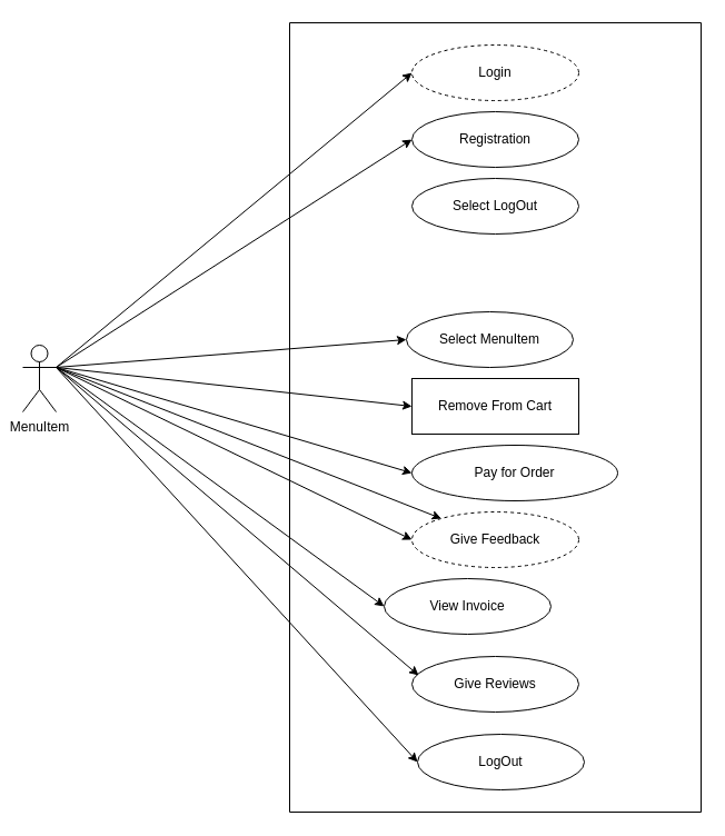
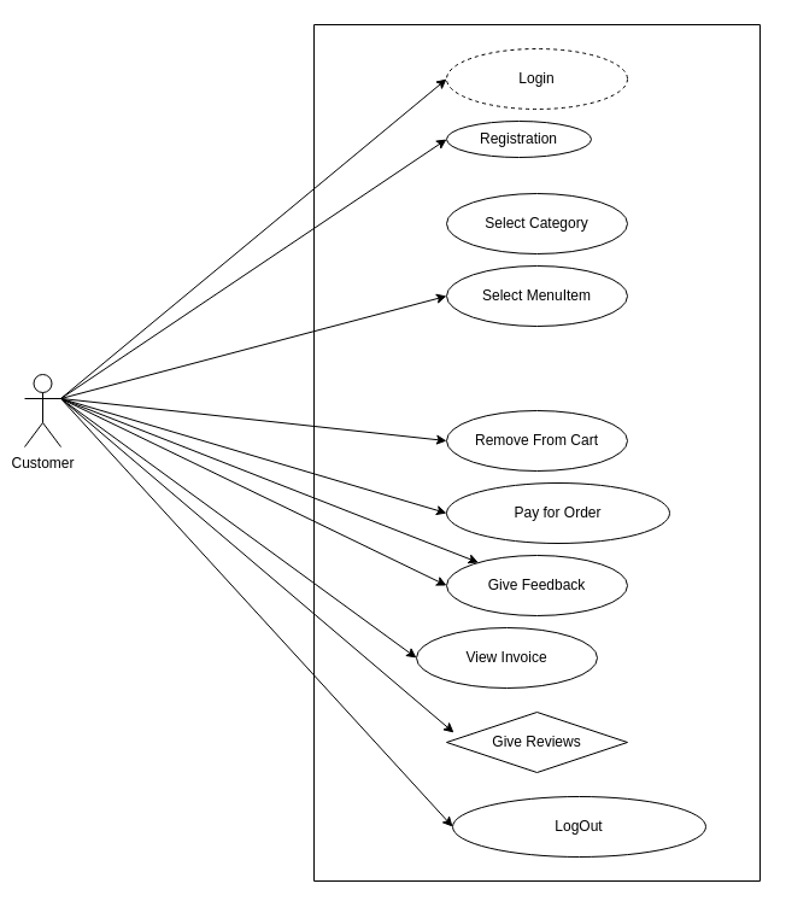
  <mxCell id="0" />
  <mxCell id="1" parent="0" />
- <mxCell id="2" value="MenuItem" style="shape=umlActor;verticalLabelPosition=bottom;verticalAlign=top;html=1;outlineConnect=0;" parent="1" vertex="1"><mxGeometry x="20" y="310" width="30" height="60" as="geometry" /></mxCell>
+ <mxCell id="2" value="Customer" style="shape=umlActor;verticalLabelPosition=bottom;verticalAlign=top;html=1;outlineConnect=0;" parent="1" vertex="1"><mxGeometry x="20" y="310" width="30" height="60" as="geometry" /></mxCell>
  <mxCell id="3" value="" style="verticalLabelPosition=bottom;verticalAlign=top;html=1;shape=mxgraph.basic.rect;fillColor2=none;strokeWidth=1;size=20;indent=5;" parent="1" vertex="1"><mxGeometry x="260" y="20" width="370" height="710" as="geometry" /></mxCell>
  <mxCell id="4" value="Login" style="ellipse;whiteSpace=wrap;html=1;dashed=1;" parent="1" vertex="1"><mxGeometry x="370" y="40" width="150" height="50" as="geometry" /></mxCell>
- <mxCell id="5" value="Registration" style="ellipse;whiteSpace=wrap;html=1;" parent="1" vertex="1"><mxGeometry x="370" y="100" width="150" height="50" as="geometry" /></mxCell>
+ <mxCell id="5" value="Registration" style="ellipse;whiteSpace=wrap;html=1;" parent="1" vertex="1"><mxGeometry x="370" y="100" width="120" height="30" as="geometry" /></mxCell>
  <mxCell id="6" value="Pay for Order" style="ellipse;whiteSpace=wrap;html=1;" parent="1" vertex="1"><mxGeometry x="370" y="400" width="185" height="50" as="geometry" /></mxCell>
- <mxCell id="7" value="Remove From Cart" style="whiteSpace=wrap;html=1;rounded=0;" parent="1" vertex="1"><mxGeometry x="370" y="340" width="150" height="50" as="geometry" /></mxCell>
- <mxCell id="8" value="Select MenuItem" style="ellipse;whiteSpace=wrap;html=1;" parent="1" vertex="1"><mxGeometry x="365" y="280" width="150" height="50" as="geometry" /></mxCell>
- <mxCell id="9" value="Select LogOut" style="ellipse;whiteSpace=wrap;html=1;" parent="1" vertex="1"><mxGeometry x="370" y="160" width="150" height="50" as="geometry" /></mxCell>
+ <mxCell id="7" value="Remove From Cart" style="ellipse;whiteSpace=wrap;html=1;" parent="1" vertex="1"><mxGeometry x="370" y="340" width="150" height="50" as="geometry" /></mxCell>
+ <mxCell id="8" value="Select MenuItem" style="ellipse;whiteSpace=wrap;html=1;" parent="1" vertex="1"><mxGeometry x="370" y="220" width="150" height="50" as="geometry" /></mxCell>
+ <mxCell id="9" value="Select Category" style="ellipse;whiteSpace=wrap;html=1;" parent="1" vertex="1"><mxGeometry x="370" y="160" width="150" height="50" as="geometry" /></mxCell>
  <mxCell id="10" value="" style="endArrow=classic;html=1;rounded=0;exitX=1;exitY=0.333;exitDx=0;exitDy=0;exitPerimeter=0;entryX=0;entryY=0.5;entryDx=0;entryDy=0;" parent="1" source="2" target="4" edge="1"><mxGeometry width="50" height="50" relative="1" as="geometry"><mxPoint x="350" y="320" as="sourcePoint" /><mxPoint x="400" y="270" as="targetPoint" /></mxGeometry></mxCell>
  <mxCell id="11" value="" style="endArrow=classic;html=1;rounded=0;exitX=1;exitY=0.333;exitDx=0;exitDy=0;exitPerimeter=0;entryX=0;entryY=0.5;entryDx=0;entryDy=0;" parent="1" source="2" target="5" edge="1"><mxGeometry width="50" height="50" relative="1" as="geometry"><mxPoint x="60" y="275" as="sourcePoint" /><mxPoint x="380" y="95" as="targetPoint" /></mxGeometry></mxCell>
  <mxCell id="12" value="" style="endArrow=classic;html=1;rounded=0;exitX=1;exitY=0.333;exitDx=0;exitDy=0;exitPerimeter=0;" parent="1" source="2" target="16" edge="1"><mxGeometry width="50" height="50" relative="1" as="geometry"><mxPoint x="70" y="285" as="sourcePoint" /><mxPoint x="390" y="105" as="targetPoint" /></mxGeometry></mxCell>
  <mxCell id="13" value="" style="endArrow=classic;html=1;rounded=0;exitX=1;exitY=0.333;exitDx=0;exitDy=0;exitPerimeter=0;entryX=0;entryY=0.5;entryDx=0;entryDy=0;" parent="1" source="2" target="8" edge="1"><mxGeometry width="50" height="50" relative="1" as="geometry"><mxPoint x="80" y="295" as="sourcePoint" /><mxPoint x="400" y="115" as="targetPoint" /></mxGeometry></mxCell>
  <mxCell id="14" value="" style="endArrow=classic;html=1;rounded=0;entryX=0;entryY=0.5;entryDx=0;entryDy=0;exitX=1;exitY=0.333;exitDx=0;exitDy=0;exitPerimeter=0;" parent="1" source="2" target="7" edge="1"><mxGeometry width="50" height="50" relative="1" as="geometry"><mxPoint x="60" y="260" as="sourcePoint" /><mxPoint x="380" y="365" as="targetPoint" /></mxGeometry></mxCell>
  <mxCell id="15" value="" style="endArrow=classic;html=1;rounded=0;exitX=1;exitY=0.333;exitDx=0;exitDy=0;exitPerimeter=0;entryX=0;entryY=0.5;entryDx=0;entryDy=0;" parent="1" source="2" target="6" edge="1"><mxGeometry width="50" height="50" relative="1" as="geometry"><mxPoint x="70" y="285" as="sourcePoint" /><mxPoint x="390" y="375" as="targetPoint" /></mxGeometry></mxCell>
- <mxCell id="16" value="Give Feedback" style="ellipse;whiteSpace=wrap;html=1;dashed=1;" parent="1" vertex="1"><mxGeometry x="370" y="460" width="150" height="50" as="geometry" /></mxCell>
+ <mxCell id="16" value="Give Feedback" style="ellipse;whiteSpace=wrap;html=1;" parent="1" vertex="1"><mxGeometry x="370" y="460" width="150" height="50" as="geometry" /></mxCell>
  <mxCell id="17" value="View Invoice" style="ellipse;whiteSpace=wrap;html=1;" parent="1" vertex="1"><mxGeometry x="345" y="520" width="150" height="50" as="geometry" /></mxCell>
- <mxCell id="18" value="LogOut" style="ellipse;whiteSpace=wrap;html=1;" parent="1" vertex="1"><mxGeometry x="375" y="660" width="150" height="50" as="geometry" /></mxCell>
+ <mxCell id="18" value="LogOut" style="ellipse;whiteSpace=wrap;html=1;" parent="1" vertex="1"><mxGeometry x="375" y="660" width="210" height="50" as="geometry" /></mxCell>
  <mxCell id="19" value="" style="endArrow=classic;html=1;rounded=0;entryX=0;entryY=0.5;entryDx=0;entryDy=0;" parent="1" target="16" edge="1"><mxGeometry width="50" height="50" relative="1" as="geometry"><mxPoint x="50" y="330" as="sourcePoint" /><mxPoint x="360" y="472.5" as="targetPoint" /></mxGeometry></mxCell>
  <mxCell id="20" value="" style="endArrow=classic;html=1;rounded=0;exitX=1;exitY=0.333;exitDx=0;exitDy=0;exitPerimeter=0;entryX=0;entryY=0.5;entryDx=0;entryDy=0;" parent="1" source="2" target="17" edge="1"><mxGeometry width="50" height="50" relative="1" as="geometry"><mxPoint x="70" y="350" as="sourcePoint" /><mxPoint x="390" y="445" as="targetPoint" /></mxGeometry></mxCell>
  <mxCell id="21" value="" style="endArrow=classic;html=1;rounded=0;exitX=1;exitY=0.333;exitDx=0;exitDy=0;exitPerimeter=0;entryX=0;entryY=0.5;entryDx=0;entryDy=0;" parent="1" source="2" target="18" edge="1"><mxGeometry width="50" height="50" relative="1" as="geometry"><mxPoint x="80" y="360" as="sourcePoint" /><mxPoint x="400" y="455" as="targetPoint" /></mxGeometry></mxCell>
- <mxCell id="22" value="Give Reviews" style="ellipse;whiteSpace=wrap;html=1;" vertex="1" parent="1"><mxGeometry x="370" y="590" width="150" height="50" as="geometry" /></mxCell>
+ <mxCell id="22" value="Give Reviews" style="rhombus;whiteSpace=wrap;html=1;" vertex="1" parent="1"><mxGeometry x="370" y="590" width="150" height="50" as="geometry" /></mxCell>
  <mxCell id="23" value="" style="endArrow=classic;html=1;rounded=0;exitX=1;exitY=0.333;exitDx=0;exitDy=0;exitPerimeter=0;entryX=0.04;entryY=0.34;entryDx=0;entryDy=0;entryPerimeter=0;" edge="1" parent="1" target="22"><mxGeometry width="50" height="50" relative="1" as="geometry"><mxPoint x="50" y="330" as="sourcePoint" /><mxPoint x="370" y="545" as="targetPoint" /></mxGeometry></mxCell>
